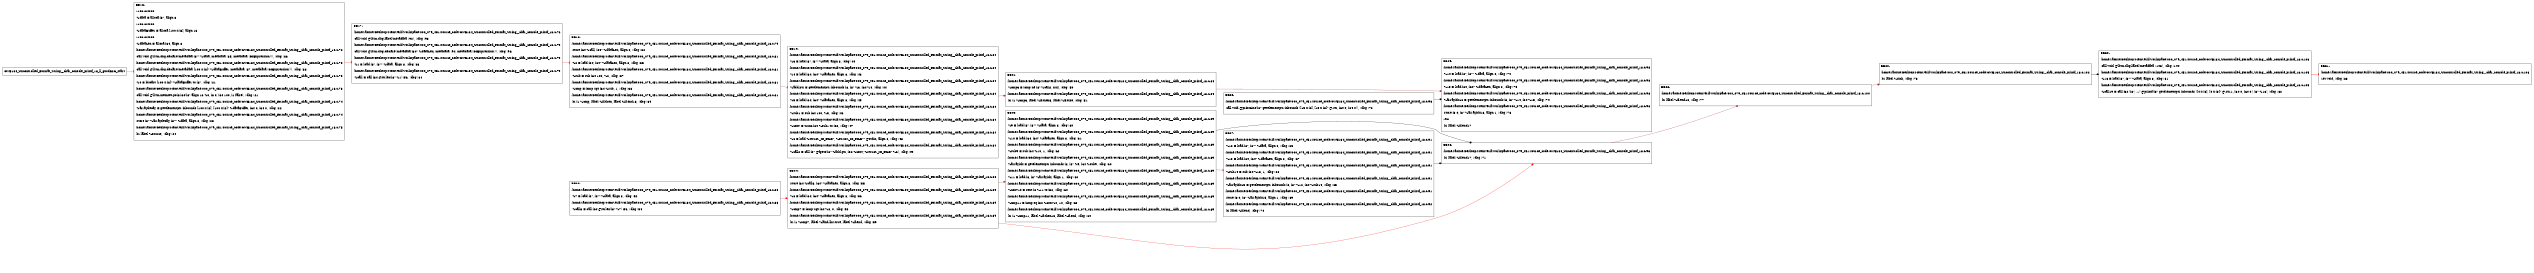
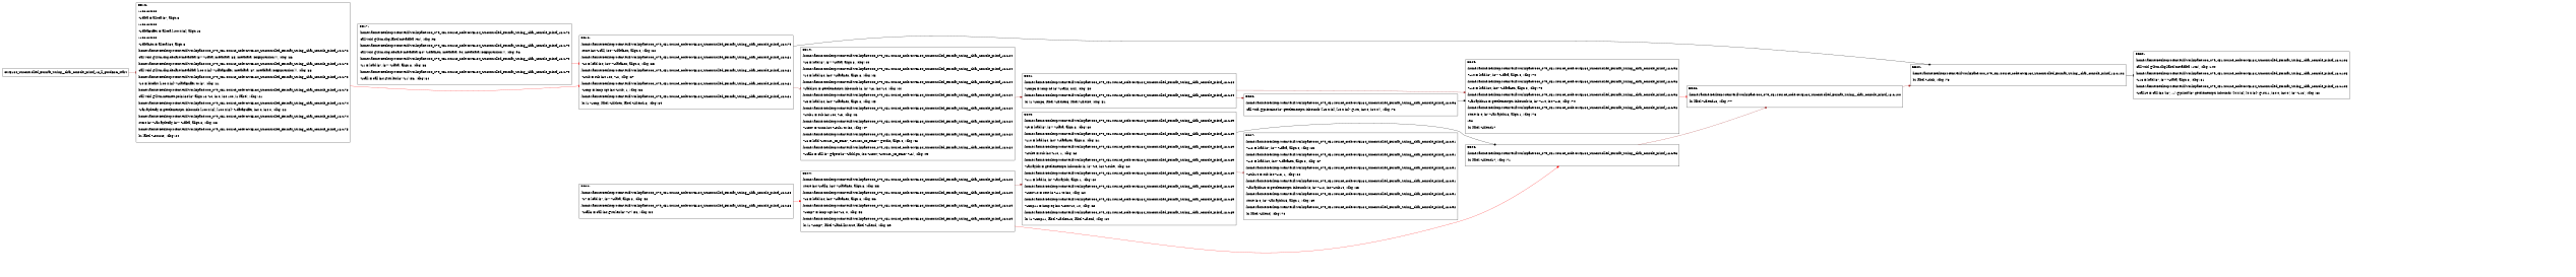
  digraph {
    rankdir=LR
    node [shape=record]
    edge [arrowhead=tee color=brown]
    n1 [label="{CWE134_Uncontrolled_Format_String__char_console_printf_18_ll_goodB2G_start}"]
    n2 [label="{BB16:\l\l/:108184208\l\n  %data = alloca i8*, align 8\l\n/:108184208\l\n  %dataBuffer = alloca [100 x i8], align 16\l\n/:108184208\l\n  %dataLen = alloca i64, align 8\l\n/home/raoxue/Desktop/MemVerif/workspace/000_079_451/source_code/CWE134_Uncontrolled_Format_String__char_console_printf_18.c:72\l\n  call void @llvm.dbg.declare(metadata i8** %data, metadata !85, metadata !DIExpression()), !dbg !86\l\n/home/raoxue/Desktop/MemVerif/workspace/000_079_451/source_code/CWE134_Uncontrolled_Format_String__char_console_printf_18.c:73\l\n  call void @llvm.dbg.declare(metadata [100 x i8]* %dataBuffer, metadata !87, metadata !DIExpression()), !dbg !88\l\n/home/raoxue/Desktop/MemVerif/workspace/000_079_451/source_code/CWE134_Uncontrolled_Format_String__char_console_printf_18.c:73\l\n  %0 = bitcast [100 x i8]* %dataBuffer to i8*, !dbg !21\l\n/home/raoxue/Desktop/MemVerif/workspace/000_079_451/source_code/CWE134_Uncontrolled_Format_String__char_console_printf_18.c:73\l\n  call void @llvm.memset.p0i8.i64(i8* align 16 %0, i8 0, i64 100, i1 false), !dbg !21\l\n/home/raoxue/Desktop/MemVerif/workspace/000_079_451/source_code/CWE134_Uncontrolled_Format_String__char_console_printf_18.c:74\l\n  %arraydecay = getelementptr inbounds [100 x i8], [100 x i8]* %dataBuffer, i64 0, i64 0, !dbg !22\l\n/home/raoxue/Desktop/MemVerif/workspace/000_079_451/source_code/CWE134_Uncontrolled_Format_String__char_console_printf_18.c:74\l\n  store i8* %arraydecay, i8** %data, align 8, !dbg !23\l\n/home/raoxue/Desktop/MemVerif/workspace/000_079_451/source_code/CWE134_Uncontrolled_Format_String__char_console_printf_18.c:75\l\n  br label %source, !dbg !24\l\n}"]
    n3 [label="{BB17:\l\l/home/raoxue/Desktop/MemVerif/workspace/000_079_451/source_code/CWE134_Uncontrolled_Format_String__char_console_printf_18.c:76\l\n  call void @llvm.dbg.label(metadata !92), !dbg !93\l\n/home/raoxue/Desktop/MemVerif/workspace/000_079_451/source_code/CWE134_Uncontrolled_Format_String__char_console_printf_18.c:79\l\n  call void @llvm.dbg.declare(metadata i64* %dataLen, metadata !94, metadata !DIExpression()), !dbg !96\l\n/home/raoxue/Desktop/MemVerif/workspace/000_079_451/source_code/CWE134_Uncontrolled_Format_String__char_console_printf_18.c:79\l\n  %1 = load i8*, i8** %data, align 8, !dbg !33\l\n/home/raoxue/Desktop/MemVerif/workspace/000_079_451/source_code/CWE134_Uncontrolled_Format_String__char_console_printf_18.c:79\l\n  %call = call i64 @strlen(i8* %1) #6, !dbg !34\l\n}"]
    n4 [label="{BB18:\l\l/home/raoxue/Desktop/MemVerif/workspace/000_079_451/source_code/CWE134_Uncontrolled_Format_String__char_console_printf_18.c:79\l\n  store i64 %call, i64* %dataLen, align 8, !dbg !32\l\n/home/raoxue/Desktop/MemVerif/workspace/000_079_451/source_code/CWE134_Uncontrolled_Format_String__char_console_printf_18.c:81\l\n  %2 = load i64, i64* %dataLen, align 8, !dbg !35\l\n/home/raoxue/Desktop/MemVerif/workspace/000_079_451/source_code/CWE134_Uncontrolled_Format_String__char_console_printf_18.c:81\l\n  %sub = sub i64 100, %2, !dbg !37\l\n/home/raoxue/Desktop/MemVerif/workspace/000_079_451/source_code/CWE134_Uncontrolled_Format_String__char_console_printf_18.c:81\l\n  %cmp = icmp ugt i64 %sub, 1, !dbg !38\l\n/home/raoxue/Desktop/MemVerif/workspace/000_079_451/source_code/CWE134_Uncontrolled_Format_String__char_console_printf_18.c:81\l\n  br i1 %cmp, label %if.then, label %if.end18, !dbg !39\l\n}"]
    n5 [label="{BB19:\l\l/home/raoxue/Desktop/MemVerif/workspace/000_079_451/source_code/CWE134_Uncontrolled_Format_String__char_console_printf_18.c:84\l\n  %3 = load i8*, i8** %data, align 8, !dbg !40\l\n/home/raoxue/Desktop/MemVerif/workspace/000_079_451/source_code/CWE134_Uncontrolled_Format_String__char_console_printf_18.c:84\l\n  %4 = load i64, i64* %dataLen, align 8, !dbg !43\l\n/home/raoxue/Desktop/MemVerif/workspace/000_079_451/source_code/CWE134_Uncontrolled_Format_String__char_console_printf_18.c:84\l\n  %add.ptr = getelementptr inbounds i8, i8* %3, i64 %4, !dbg !44\l\n/home/raoxue/Desktop/MemVerif/workspace/000_079_451/source_code/CWE134_Uncontrolled_Format_String__char_console_printf_18.c:84\l\n  %5 = load i64, i64* %dataLen, align 8, !dbg !45\l\n/home/raoxue/Desktop/MemVerif/workspace/000_079_451/source_code/CWE134_Uncontrolled_Format_String__char_console_printf_18.c:84\l\n  %sub1 = sub i64 100, %5, !dbg !46\l\n/home/raoxue/Desktop/MemVerif/workspace/000_079_451/source_code/CWE134_Uncontrolled_Format_String__char_console_printf_18.c:84\l\n  %conv = trunc i64 %sub1 to i32, !dbg !47\l\n/home/raoxue/Desktop/MemVerif/workspace/000_079_451/source_code/CWE134_Uncontrolled_Format_String__char_console_printf_18.c:84\l\n  %6 = load %struct._IO_FILE*, %struct._IO_FILE** @stdin, align 8, !dbg !48\l\n/home/raoxue/Desktop/MemVerif/workspace/000_079_451/source_code/CWE134_Uncontrolled_Format_String__char_console_printf_18.c:84\l\n  %call2 = call i8* @fgets(i8* %add.ptr, i32 %conv, %struct._IO_FILE* %6), !dbg !49\l\n}"]
    n6 [label="{BB20:\l\l/home/raoxue/Desktop/MemVerif/workspace/000_079_451/source_code/CWE134_Uncontrolled_Format_String__char_console_printf_18.c:102\l\n  br label %sink, !dbg !78\l\n}"]
    n7 [label="{BB21:\l\l/home/raoxue/Desktop/MemVerif/workspace/000_079_451/source_code/CWE134_Uncontrolled_Format_String__char_console_printf_18.c:84\l\n  %cmp3 = icmp ne i8* %call2, null, !dbg !50\l\n/home/raoxue/Desktop/MemVerif/workspace/000_079_451/source_code/CWE134_Uncontrolled_Format_String__char_console_printf_18.c:84\l\n  br i1 %cmp3, label %if.then5, label %if.else, !dbg !51\l\n}"]
    n8 [label="{BB30:\l\l/home/raoxue/Desktop/MemVerif/workspace/000_079_451/source_code/CWE134_Uncontrolled_Format_String__char_console_printf_18.c:103\l\n  call void @llvm.dbg.label(metadata !143), !dbg !144\l\n/home/raoxue/Desktop/MemVerif/workspace/000_079_451/source_code/CWE134_Uncontrolled_Format_String__char_console_printf_18.c:105\l\n  %16 = load i8*, i8** %data, align 8, !dbg !81\l\n/home/raoxue/Desktop/MemVerif/workspace/000_079_451/source_code/CWE134_Uncontrolled_Format_String__char_console_printf_18.c:105\l\n  %call19 = call i32 (i8*, ...) @printf(i8* getelementptr inbounds ([4 x i8], [4 x i8]* @.str.1, i64 0, i64 0), i8* %16), !dbg !82\l\n}"]
    n9 [label="{BB23:\l\l/home/raoxue/Desktop/MemVerif/workspace/000_079_451/source_code/CWE134_Uncontrolled_Format_String__char_console_printf_18.c:96\l\n  call void @printLine(i8* getelementptr inbounds ([15 x i8], [15 x i8]* @.str, i64 0, i64 0)), !dbg !72\l\n}"]
    n10 [label="{BB29:\l\l/home/raoxue/Desktop/MemVerif/workspace/000_079_451/source_code/CWE134_Uncontrolled_Format_String__char_console_printf_18.c:98\l\n  %14 = load i8*, i8** %data, align 8, !dbg !74\l\n/home/raoxue/Desktop/MemVerif/workspace/000_079_451/source_code/CWE134_Uncontrolled_Format_String__char_console_printf_18.c:98\l\n  %15 = load i64, i64* %dataLen, align 8, !dbg !75\l\n/home/raoxue/Desktop/MemVerif/workspace/000_079_451/source_code/CWE134_Uncontrolled_Format_String__char_console_printf_18.c:98\l\n  %arrayidx16 = getelementptr inbounds i8, i8* %14, i64 %15, !dbg !74\l\n/home/raoxue/Desktop/MemVerif/workspace/000_079_451/source_code/CWE134_Uncontrolled_Format_String__char_console_printf_18.c:98\l\n  store i8 0, i8* %arrayidx16, align 1, !dbg !76\l\n/:98\l\n  br label %if.end17\l\n}"]
-   n11 [label="{BB31:\l\l/home/raoxue/Desktop/MemVerif/workspace/000_079_451/source_code/CWE134_Uncontrolled_Format_String__char_console_printf_18.c:106\l\n  ret void, !dbg !83\l\n}"]
    n12 [label="{BB22:\l\l/home/raoxue/Desktop/MemVerif/workspace/000_079_451/source_code/CWE134_Uncontrolled_Format_String__char_console_printf_18.c:88\l\n  %7 = load i8*, i8** %data, align 8, !dbg !52\l\n/home/raoxue/Desktop/MemVerif/workspace/000_079_451/source_code/CWE134_Uncontrolled_Format_String__char_console_printf_18.c:88\l\n  %call6 = call i64 @strlen(i8* %7) #6, !dbg !54\l\n}"]
    n13 [label="{BB24:\l\l/home/raoxue/Desktop/MemVerif/workspace/000_079_451/source_code/CWE134_Uncontrolled_Format_String__char_console_printf_18.c:88\l\n  store i64 %call6, i64* %dataLen, align 8, !dbg !55\l\n/home/raoxue/Desktop/MemVerif/workspace/000_079_451/source_code/CWE134_Uncontrolled_Format_String__char_console_printf_18.c:89\l\n  %8 = load i64, i64* %dataLen, align 8, !dbg !56\l\n/home/raoxue/Desktop/MemVerif/workspace/000_079_451/source_code/CWE134_Uncontrolled_Format_String__char_console_printf_18.c:89\l\n  %cmp7 = icmp ugt i64 %8, 0, !dbg !58\l\n/home/raoxue/Desktop/MemVerif/workspace/000_079_451/source_code/CWE134_Uncontrolled_Format_String__char_console_printf_18.c:89\l\n  br i1 %cmp7, label %land.lhs.true, label %if.end, !dbg !59\l\n}"]
    n14 [label="{BB25:\l\l/home/raoxue/Desktop/MemVerif/workspace/000_079_451/source_code/CWE134_Uncontrolled_Format_String__char_console_printf_18.c:89\l\n  %9 = load i8*, i8** %data, align 8, !dbg !60\l\n/home/raoxue/Desktop/MemVerif/workspace/000_079_451/source_code/CWE134_Uncontrolled_Format_String__char_console_printf_18.c:89\l\n  %10 = load i64, i64* %dataLen, align 8, !dbg !61\l\n/home/raoxue/Desktop/MemVerif/workspace/000_079_451/source_code/CWE134_Uncontrolled_Format_String__char_console_printf_18.c:89\l\n  %sub9 = sub i64 %10, 1, !dbg !62\l\n/home/raoxue/Desktop/MemVerif/workspace/000_079_451/source_code/CWE134_Uncontrolled_Format_String__char_console_printf_18.c:89\l\n  %arrayidx = getelementptr inbounds i8, i8* %9, i64 %sub9, !dbg !60\l\n/home/raoxue/Desktop/MemVerif/workspace/000_079_451/source_code/CWE134_Uncontrolled_Format_String__char_console_printf_18.c:89\l\n  %11 = load i8, i8* %arrayidx, align 1, !dbg !60\l\n/home/raoxue/Desktop/MemVerif/workspace/000_079_451/source_code/CWE134_Uncontrolled_Format_String__char_console_printf_18.c:89\l\n  %conv10 = sext i8 %11 to i32, !dbg !60\l\n/home/raoxue/Desktop/MemVerif/workspace/000_079_451/source_code/CWE134_Uncontrolled_Format_String__char_console_printf_18.c:89\l\n  %cmp11 = icmp eq i32 %conv10, 10, !dbg !63\l\n/home/raoxue/Desktop/MemVerif/workspace/000_079_451/source_code/CWE134_Uncontrolled_Format_String__char_console_printf_18.c:89\l\n  br i1 %cmp11, label %if.then13, label %if.end, !dbg !64\l\n}"]
    n15 [label="{BB26:\l\l/home/raoxue/Desktop/MemVerif/workspace/000_079_451/source_code/CWE134_Uncontrolled_Format_String__char_console_printf_18.c:93\l\n  br label %if.end17, !dbg !71\l\n}"]
    n16 [label="{BB28:\l\l/home/raoxue/Desktop/MemVerif/workspace/000_079_451/source_code/CWE134_Uncontrolled_Format_String__char_console_printf_18.c:100\l\n  br label %if.end18, !dbg !77\l\n}"]
    n17 [label="{BB27:\l\l/home/raoxue/Desktop/MemVerif/workspace/000_079_451/source_code/CWE134_Uncontrolled_Format_String__char_console_printf_18.c:91\l\n  %12 = load i8*, i8** %data, align 8, !dbg !65\l\n/home/raoxue/Desktop/MemVerif/workspace/000_079_451/source_code/CWE134_Uncontrolled_Format_String__char_console_printf_18.c:91\l\n  %13 = load i64, i64* %dataLen, align 8, !dbg !67\l\n/home/raoxue/Desktop/MemVerif/workspace/000_079_451/source_code/CWE134_Uncontrolled_Format_String__char_console_printf_18.c:91\l\n  %sub14 = sub i64 %13, 1, !dbg !68\l\n/home/raoxue/Desktop/MemVerif/workspace/000_079_451/source_code/CWE134_Uncontrolled_Format_String__char_console_printf_18.c:91\l\n  %arrayidx15 = getelementptr inbounds i8, i8* %12, i64 %sub14, !dbg !65\l\n/home/raoxue/Desktop/MemVerif/workspace/000_079_451/source_code/CWE134_Uncontrolled_Format_String__char_console_printf_18.c:91\l\n  store i8 0, i8* %arrayidx15, align 1, !dbg !69\l\n/home/raoxue/Desktop/MemVerif/workspace/000_079_451/source_code/CWE134_Uncontrolled_Format_String__char_console_printf_18.c:92\l\n  br label %if.end, !dbg !70\l\n}"]
    n1 -> n2
-   n2 -> n3 [color=red]
+   n2 -> n4 [color=red]
    n3 -> n4 [color=red]
    n4 -> n5
+   n4 -> n6 [arrowhead=diamond color=black]
    n5 -> n7 [arrowhead=diamond]
-   n6 -> n8 [arrowhead=diamond color=black]
+   n6 -> n8 [color=black]
+   n7 -> n9 [arrowhead=diamond]
    n7 -> n10 [arrowhead=dot]
-   n8 -> n11 [color=red]
    n9 -> n10 [arrowhead=dot color=black]
-   n12 -> n13 [arrowhead=diamond color=red]
+   n10 -> n16 [color=red]
+   n12 -> n13 [arrowhead=dot color=red]
    n13 -> n14 [arrowhead=diamond]
    n13 -> n15 [arrowhead=diamond color=red]
    n14 -> n15 [arrowhead=dot color=black]
    n14 -> n17
    n15 -> n16 [arrowhead=dot]
    n16 -> n6 [arrowhead=dot]
-   n17 -> n15 [arrowhead=diamond color=black]
  }
